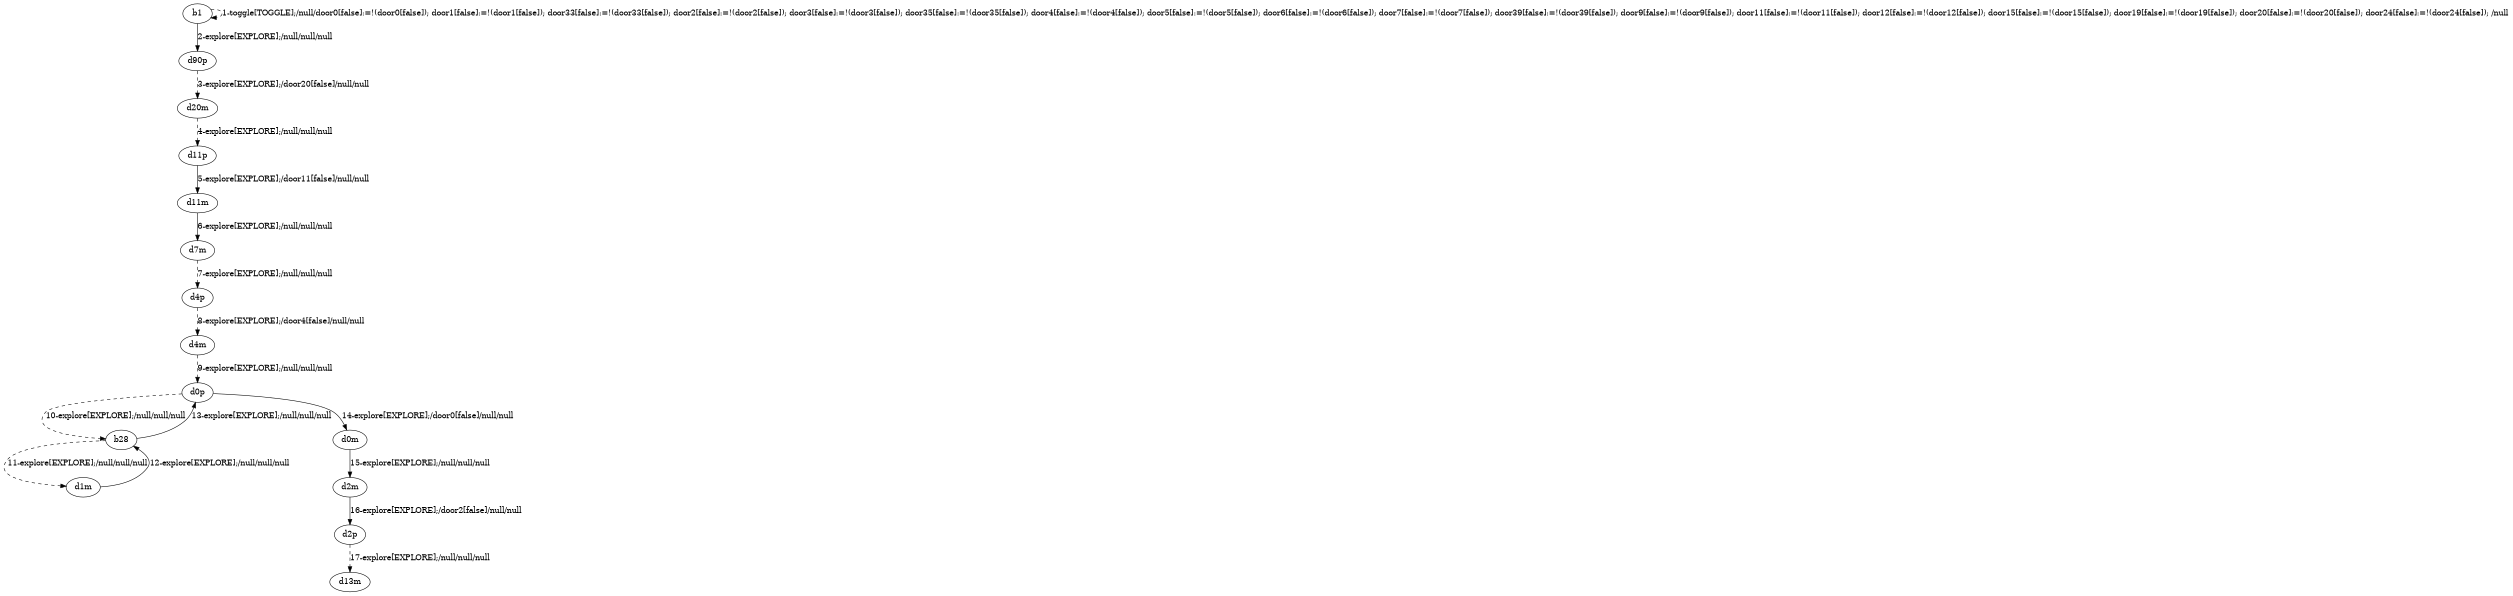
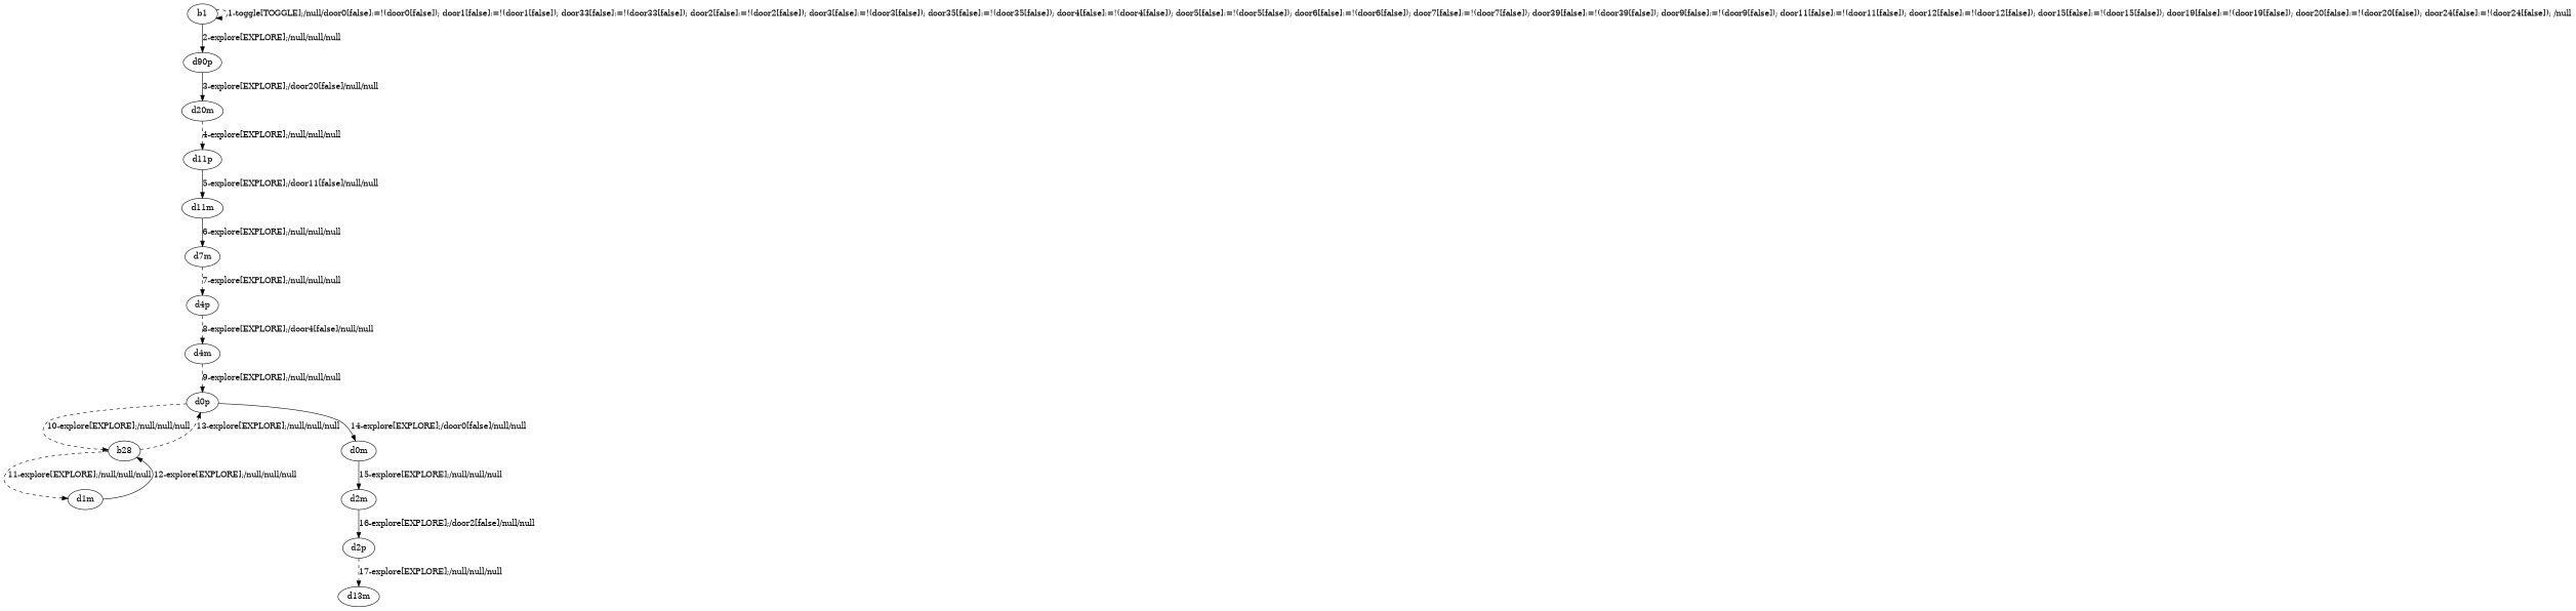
  digraph {
    edge [style=solid]
    b1
    n2 [label=d90p]
    d20m
    d11p
    d11m
    n6 [label=d7m]
    d4p
    d4m
    d0p
    n10 [label=b28]
    d0m
    d1m
    d2m
    d2p
    d13m
    b1 -> b1 [label="1-toggle[TOGGLE];/null/door0[false]:=!(door0[false]); door1[false]:=!(door1[false]); door33[false]:=!(door33[false]); door2[false]:=!(door2[false]); door3[false]:=!(door3[false]); door35[false]:=!(door35[false]); door4[false]:=!(door4[false]); door5[false]:=!(door5[false]); door6[false]:=!(door6[false]); door7[false]:=!(door7[false]); door39[false]:=!(door39[false]); door9[false]:=!(door9[false]); door11[false]:=!(door11[false]); door12[false]:=!(door12[false]); door15[false]:=!(door15[false]); door19[false]:=!(door19[false]); door20[false]:=!(door20[false]); door24[false]:=!(door24[false]); /null" style=dashed]
    b1 -> n2 [label="2-explore[EXPLORE];/null/null/null"]
-   n2 -> d20m [label="3-explore[EXPLORE];/door20[false]/null/null" style=dashed]
+   n2 -> d20m [label="3-explore[EXPLORE];/door20[false]/null/null"]
    d20m -> d11p [label="4-explore[EXPLORE];/null/null/null" style=dashed]
    d11p -> d11m [label="5-explore[EXPLORE];/door11[false]/null/null"]
    d11m -> n6 [label="6-explore[EXPLORE];/null/null/null"]
    n6 -> d4p [label="7-explore[EXPLORE];/null/null/null" style=dashed]
    d4p -> d4m [label="8-explore[EXPLORE];/door4[false]/null/null" style=dashed]
    d4m -> d0p [label="9-explore[EXPLORE];/null/null/null" style=dashed]
    d0p -> n10 [label="10-explore[EXPLORE];/null/null/null" style=dashed]
    d0p -> d0m [label="14-explore[EXPLORE];/door0[false]/null/null"]
-   n10 -> d0p [label="13-explore[EXPLORE];/null/null/null"]
+   n10 -> d0p [label="13-explore[EXPLORE];/null/null/null" style=dashed]
    n10 -> d1m [label="11-explore[EXPLORE];/null/null/null" style=dashed]
    d0m -> d2m [label="15-explore[EXPLORE];/null/null/null"]
    d1m -> n10 [label="12-explore[EXPLORE];/null/null/null"]
    d2m -> d2p [label="16-explore[EXPLORE];/door2[false]/null/null"]
    d2p -> d13m [label="17-explore[EXPLORE];/null/null/null" style=dashed]
  }
